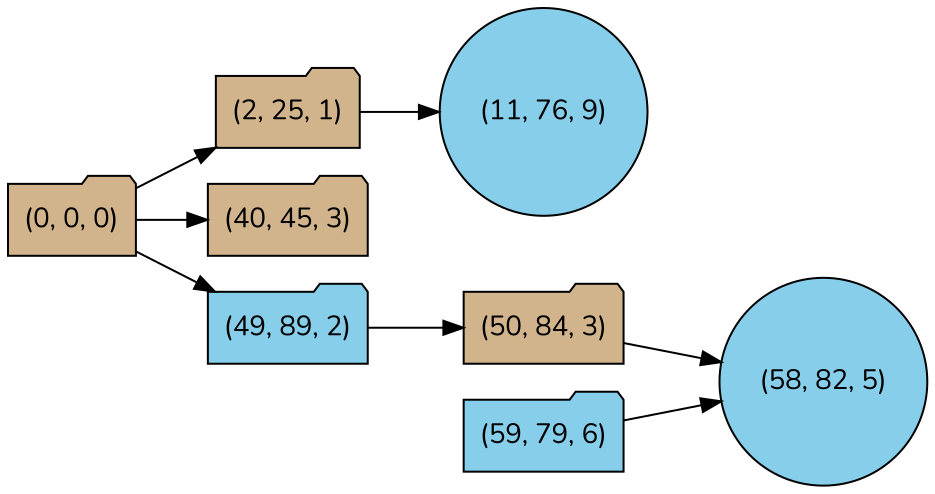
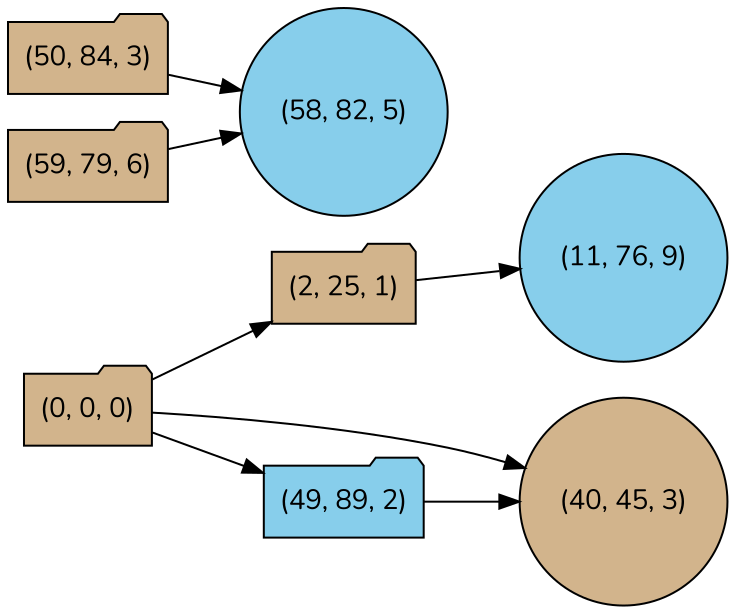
  digraph {
    fontname=Nunito
    rankdir=LR
    node [fillcolor=tan fontname=Nunito shape=folder style=filled]
    edge [fontname=Nunito]
    "(0, 0, 0)"
    "(2, 25, 1)"
-   "(40, 45, 3)"
+   "(40, 45, 3)" [shape=circle]
    "(49, 89, 2)" [fillcolor=skyblue]
    n5 [fillcolor=skyblue label="(11, 76, 9)" shape=circle]
    "(50, 84, 3)"
    "(58, 82, 5)" [fillcolor=skyblue shape=circle]
-   "(59, 79, 6)" [fillcolor=skyblue]
+   "(59, 79, 6)"
    "(0, 0, 0)" -> "(2, 25, 1)"
    "(0, 0, 0)" -> "(40, 45, 3)"
    "(0, 0, 0)" -> "(49, 89, 2)"
    "(2, 25, 1)" -> n5
-   "(49, 89, 2)" -> "(50, 84, 3)"
+   "(49, 89, 2)" -> "(40, 45, 3)"
    "(50, 84, 3)" -> "(58, 82, 5)"
    "(59, 79, 6)" -> "(58, 82, 5)"
  }
